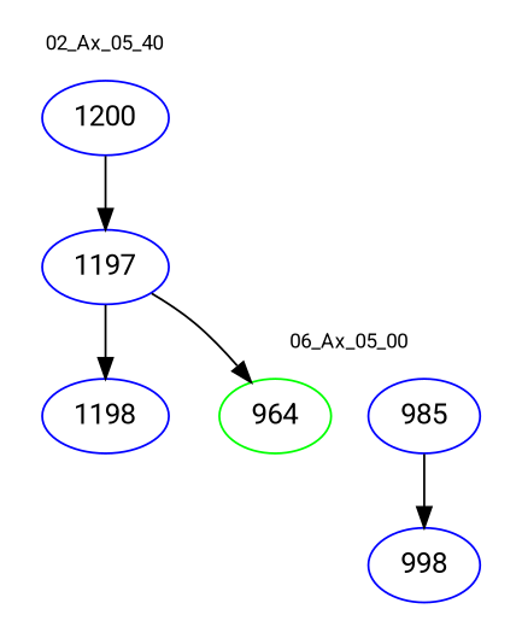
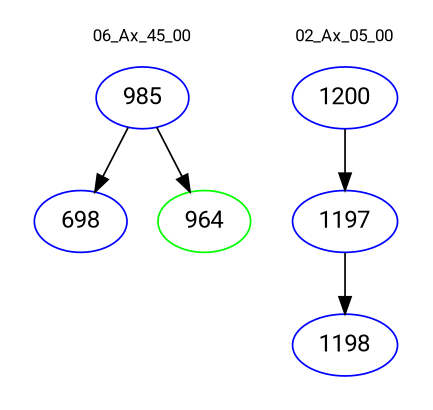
  digraph {
    fontname=Roboto
    node [color=blue fontname=Roboto]
    edge [color=black fontname=Roboto]
    n1 [label=985]
-   n2 [label=998]
+   n2 [label=698]
    n3 [color=green label=964]
    n4 [label=1197]
    n5 [label=1200]
    n6 [label=1198]
    subgraph cluster_1 {
      color=white
      fontsize=10
-     label="06_Ax_05_00"
+     label="06_Ax_45_00"
      n1
      n2
      n3
    }
    subgraph cluster_2 {
      color=white
      fontsize=10
-     label="02_Ax_05_40"
+     label="02_Ax_05_00"
      n4
      n5
      n6
    }
    n1 -> n2
-   n4 -> n3
+   n1 -> n3
    n4 -> n6
    n5 -> n4
  }
